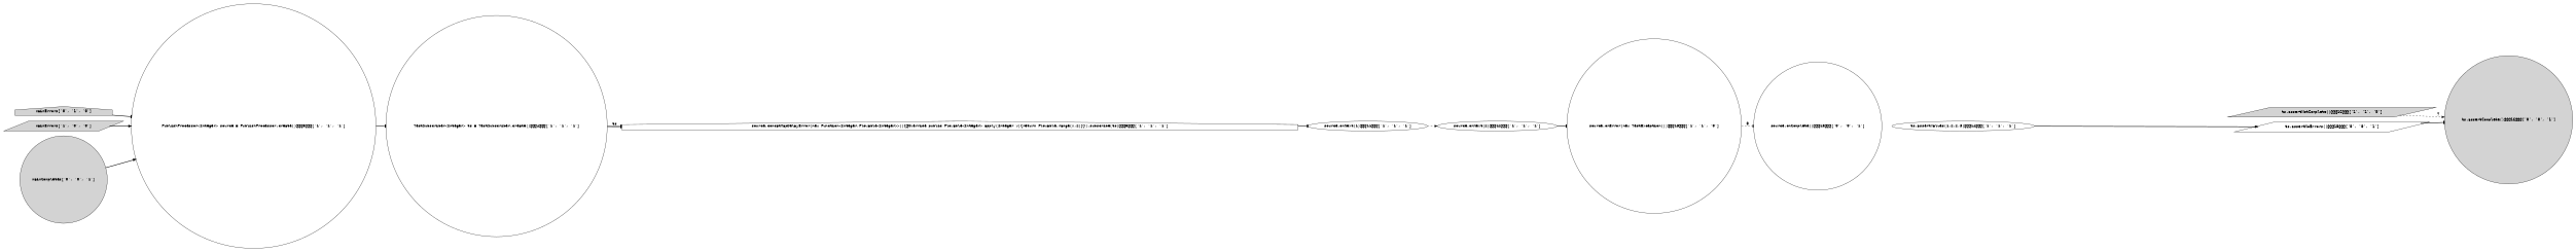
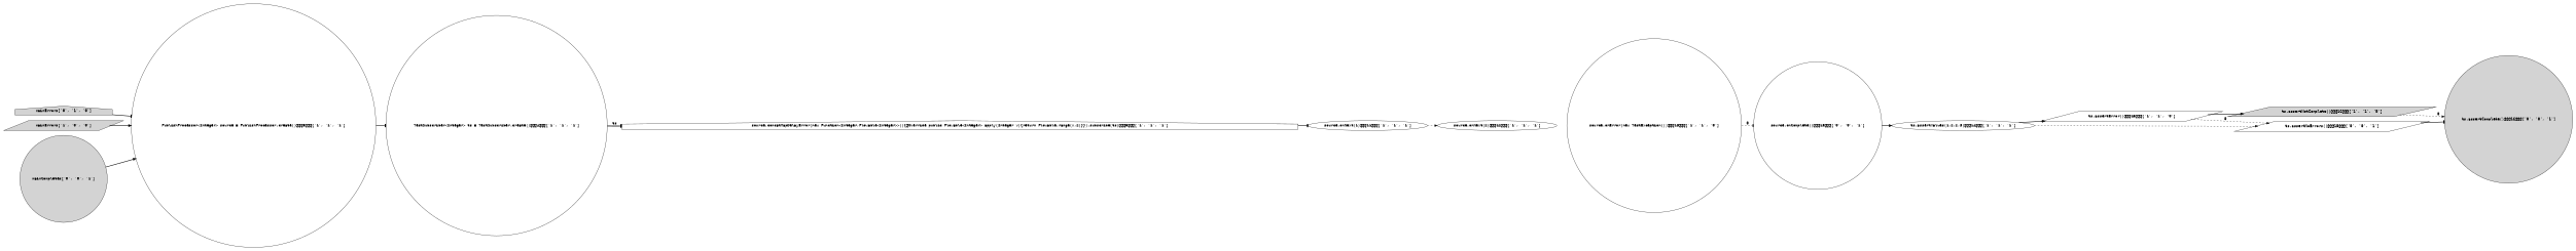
  digraph {
    fontname="DejaVu Sans Mono"
    rankdir=LR
    node [fillcolor=white fontname="DejaVu Sans Mono" shape=circle style=filled]
    edge [arrowhead=normal fontname="DejaVu Sans Mono" style=bold]
    n1 [label="TestSubscriber<Integer> ts = TestSubscriber.create()@@@4@@@['1', '1', '1']"]
    n2 [label="source.concatMapDelayError(new Function<Integer,Flowable<Integer>>(){@Override public Flowable<Integer> apply(Integer v){return Flowable.range(v,2)}}).subscribe(ts)@@@5@@@['1', '1', '1']" shape=house]
    n3 [label="source.onNext(1)@@@11@@@['1', '1', '1']" shape=ellipse]
    n4 [fillcolor=lightgray label="mainErrors['0', '1', '0']" shape=house]
    n5 [label="PublishProcessor<Integer> source = PublishProcessor.create()@@@3@@@['1', '1', '1']"]
    n6 [fillcolor=lightgray label="ts.assertNotComplete()@@@16@@@['1', '1', '0']" shape=parallelogram]
    n7 [fillcolor=lightgray label="ts.assertComplete()@@@16@@@['0', '0', '1']"]
+   n8 [label="ts.assertError()@@@15@@@['1', '1', '0']" shape=parallelogram]
    n9 [label="ts.assertNoErrors()@@@15@@@['0', '0', '1']" shape=parallelogram]
    n10 [label="source.onError(new TestException())@@@13@@@['1', '1', '0']"]
    n11 [label="source.onComplete()@@@13@@@['0', '0', '1']"]
    n12 [label="ts.assertValues(1,2,2,3)@@@14@@@['1', '1', '1']" shape=ellipse]
    n13 [label="source.onNext(2)@@@12@@@['1', '1', '1']" shape=ellipse]
    n14 [fillcolor=lightgray label="mainErrors['1', '0', '0']" shape=parallelogram]
    n15 [fillcolor=lightgray label="mainCompletes['0', '0', '1']"]
    n1 -> n2 [arrowhead=tee label=ts style=solid]
    n1 -> n2 [arrowhead=tee]
    n2 -> n3 [arrowhead=tee]
    n3 -> n13 [style=dashed]
    n4 -> n5 [arrowhead=tee]
    n5 -> n1 [arrowhead=tee]
-   n6 -> n7 [label=7 style=dashed]
+   n6 -> n7 [label=0 style=dashed]
+   n8 -> n6
+   n8 -> n9 [label=0 style=dashed]
    n9 -> n7 [arrowhead=tee]
    n10 -> n11 [arrowhead=tee label=0 style=dashed]
-   n12 -> n9
-   n13 -> n10 [arrowhead=tee]
+   n11 -> n12
+   n12 -> n8
+   n12 -> n9 [style=dashed]
    n14 -> n5
    n15 -> n5
  }
